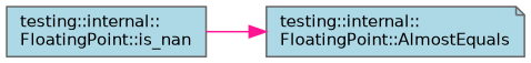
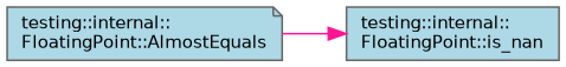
  digraph {
    rankdir=RL
    node [color=gray40 fillcolor=lightblue fontname=Helvetica fontsize=10 style=filled]
    n1 [fontcolor=black height=0.2 label="testing::internal::\lFloatingPoint::is_nan" shape=box width=0.4]
    n2 [height=0.2 label="testing::internal::\lFloatingPoint::AlmostEquals" shape=note width=0.4]
-   n2 -> n1 [color=deeppink dir=back fontname=Helvetica fontsize=10 labelfontname=Helvetica labelfontsize=10 style=solid]
+   n1 -> n2 [color=deeppink dir=back fontname=Helvetica fontsize=10 labelfontname=Helvetica labelfontsize=10 style=solid]
  }
